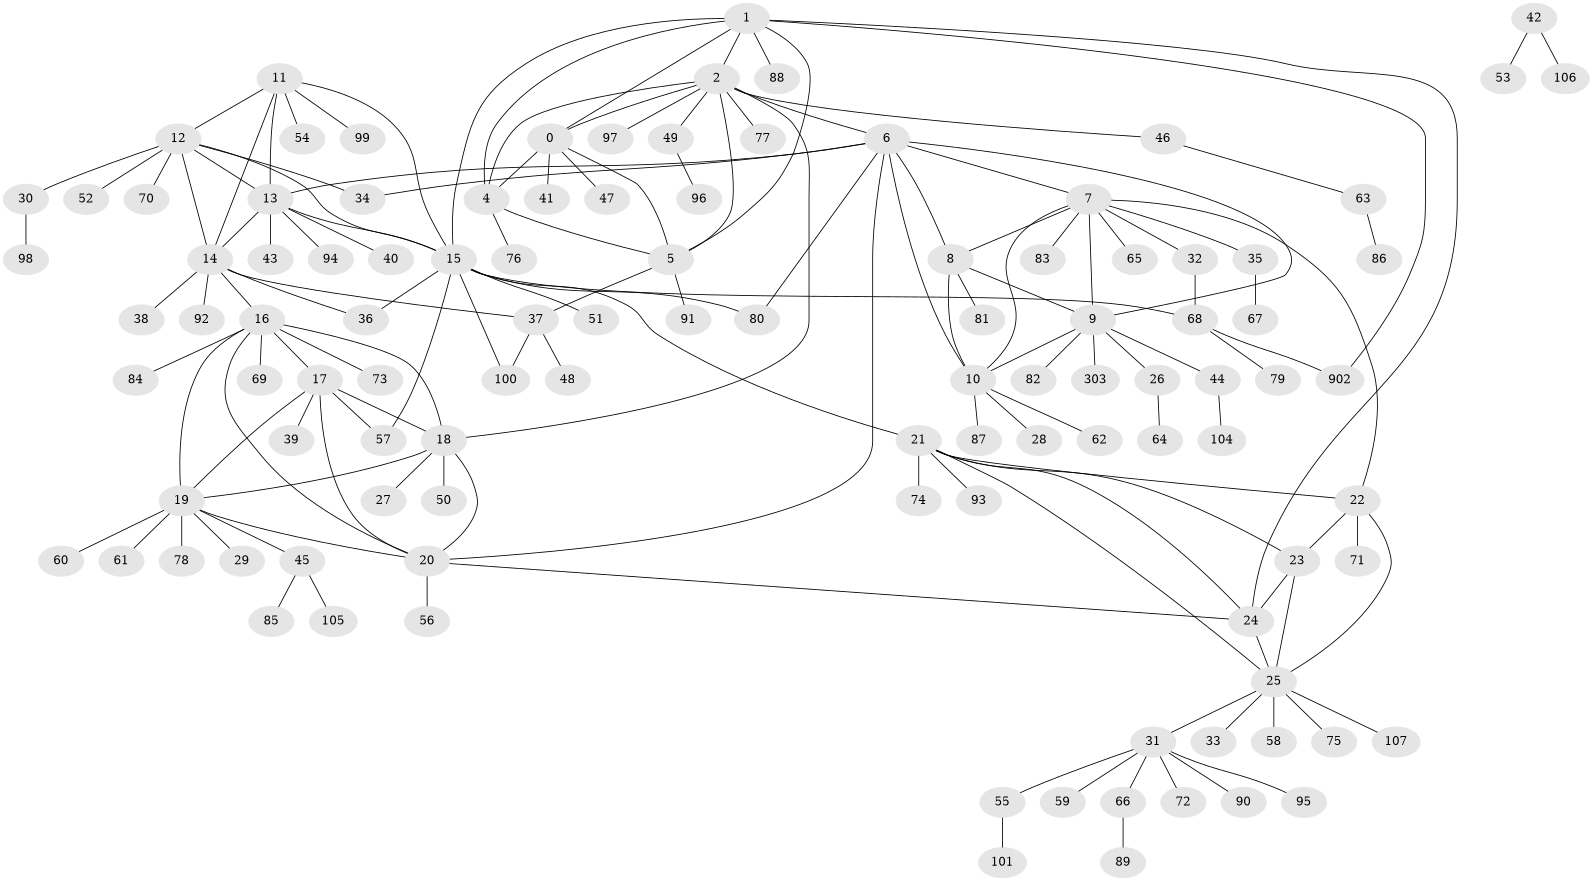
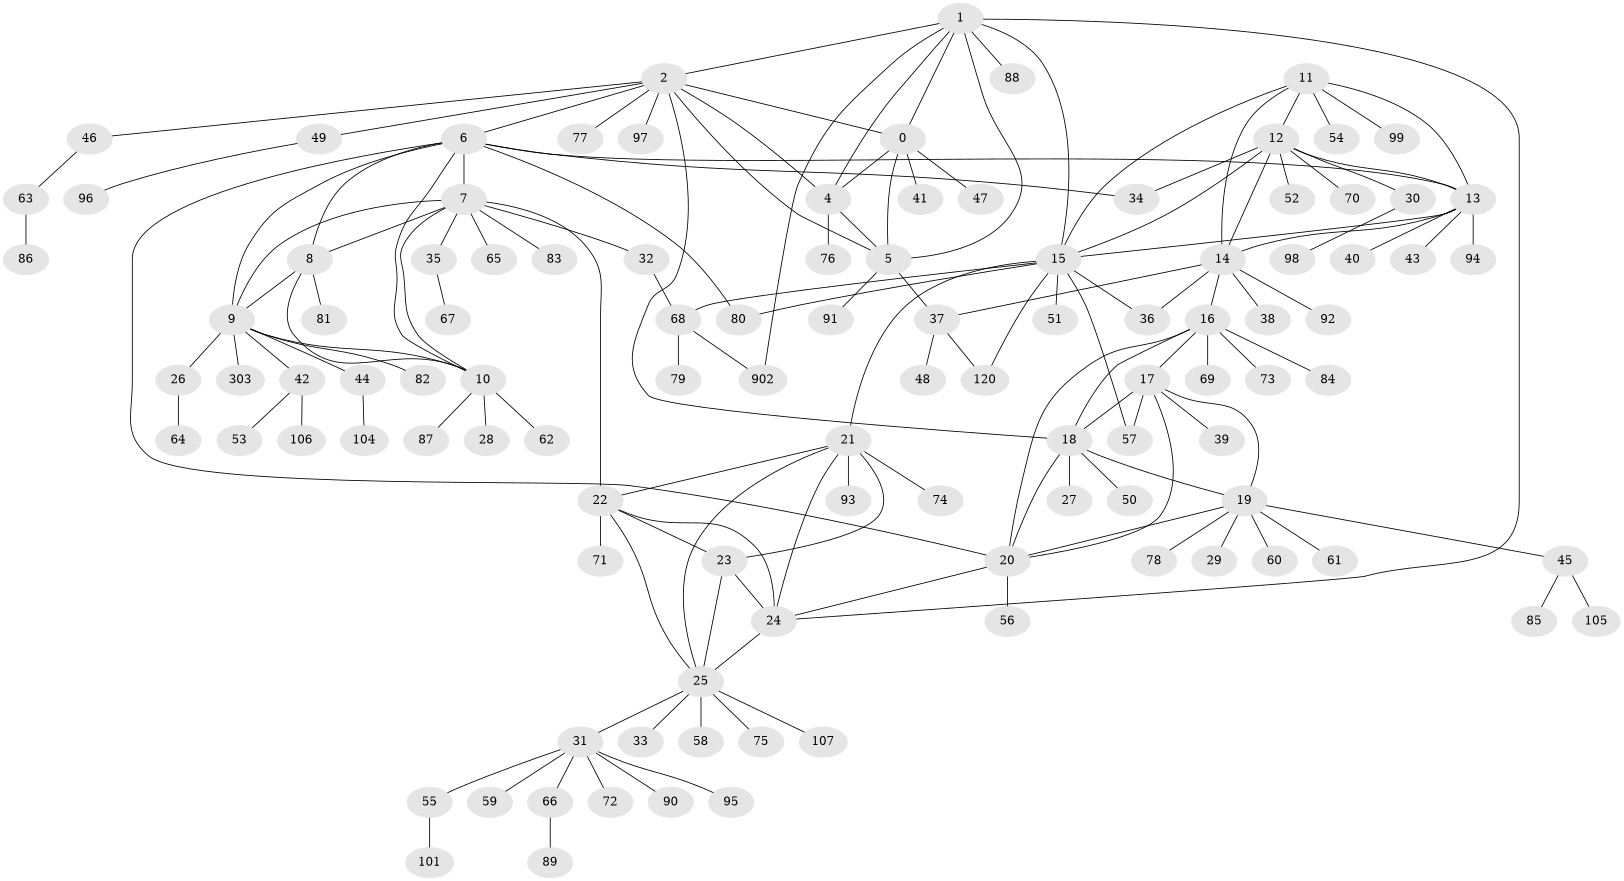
  graph {
    node [color=gray90 style=filled]
    1
    2
    n3 [label=0]
    4
    5
    15
    24
    88
    n9 [label=902]
    6
    18
    46
    49
    77
    97
    41
    47
    76
    37
    91
    80
    21
    36
    51
    57
    68
-   100
+   100 [label=120]
    25
    7
    8
    9
    10
    13
    20
    34
    19
    27
    50
    63
    96
    48
    22
    32
    35
    65
    83
    81
    26
    42
    44
    82
    n52 [label=303]
    28
    62
    87
    14
    40
    43
    94
    56
    23
    71
    67
    64
    53
    106
    104
    11
    12
    54
    99
    30
    52
    70
    16
    38
    92
    98
    17
    69
    73
    84
    74
    93
    79
    39
    29
    45
    60
    61
    78
    85
    105
    31
    33
    58
    75
    107
    55
    59
    66
    72
    90
    95
    101
    89
    86
    1 -- 2
    1 -- n3
    1 -- 4
    1 -- 5
    1 -- 15
    1 -- 24
    1 -- 88
    1 -- n9
    2 -- n3
    2 -- 4
    2 -- 5
    2 -- 6
    2 -- 18
    2 -- 46
    2 -- 49
    2 -- 77
    2 -- 97
    n3 -- 4
    n3 -- 5
    n3 -- 41
    n3 -- 47
    4 -- 5
    4 -- 76
    5 -- 37
    5 -- 91
    15 -- 80
    15 -- 21
    15 -- 36
    15 -- 51
    15 -- 57
    15 -- 68
    15 -- 100
    24 -- 25
    6 -- 80
    6 -- 7
    6 -- 8
    6 -- 9
    6 -- 10
    6 -- 13
    6 -- 20
    6 -- 34
    18 -- 20
    18 -- 19
    18 -- 27
    18 -- 50
    46 -- 63
    49 -- 96
    37 -- 100
    37 -- 48
    21 -- 24
    21 -- 25
    21 -- 22
    21 -- 23
    21 -- 74
    21 -- 93
    68 -- n9
    68 -- 79
    25 -- 31
    25 -- 33
    25 -- 58
    25 -- 75
    25 -- 107
    7 -- 8
    7 -- 9
    7 -- 10
    7 -- 22
    7 -- 32
    7 -- 35
    7 -- 65
    7 -- 83
    8 -- 9
    8 -- 10
    8 -- 81
    9 -- 10
    9 -- 26
+   9 -- 42
    9 -- 44
    9 -- 82
    9 -- n52
    10 -- 28
    10 -- 62
    10 -- 87
    13 -- 15
    13 -- 14
    13 -- 40
    13 -- 43
    13 -- 94
    20 -- 24
    20 -- 56
    19 -- 20
    19 -- 29
    19 -- 45
    19 -- 60
    19 -- 61
    19 -- 78
    63 -- 86
+   22 -- 24
    22 -- 25
    22 -- 23
    22 -- 71
    32 -- 68
    35 -- 67
    26 -- 64
    42 -- 53
    42 -- 106
    44 -- 104
    14 -- 37
    14 -- 36
    14 -- 16
    14 -- 38
    14 -- 92
    23 -- 24
    23 -- 25
    11 -- 15
    11 -- 13
    11 -- 14
    11 -- 12
    11 -- 54
    11 -- 99
    12 -- 15
    12 -- 13
    12 -- 34
    12 -- 14
    12 -- 30
    12 -- 52
    12 -- 70
    30 -- 98
    16 -- 18
    16 -- 20
-   16 -- 19
    16 -- 17
    16 -- 69
    16 -- 73
    16 -- 84
    17 -- 18
    17 -- 57
    17 -- 20
    17 -- 19
    17 -- 39
    45 -- 85
    45 -- 105
    31 -- 55
    31 -- 59
    31 -- 66
    31 -- 72
    31 -- 90
    31 -- 95
    55 -- 101
    66 -- 89
  }
